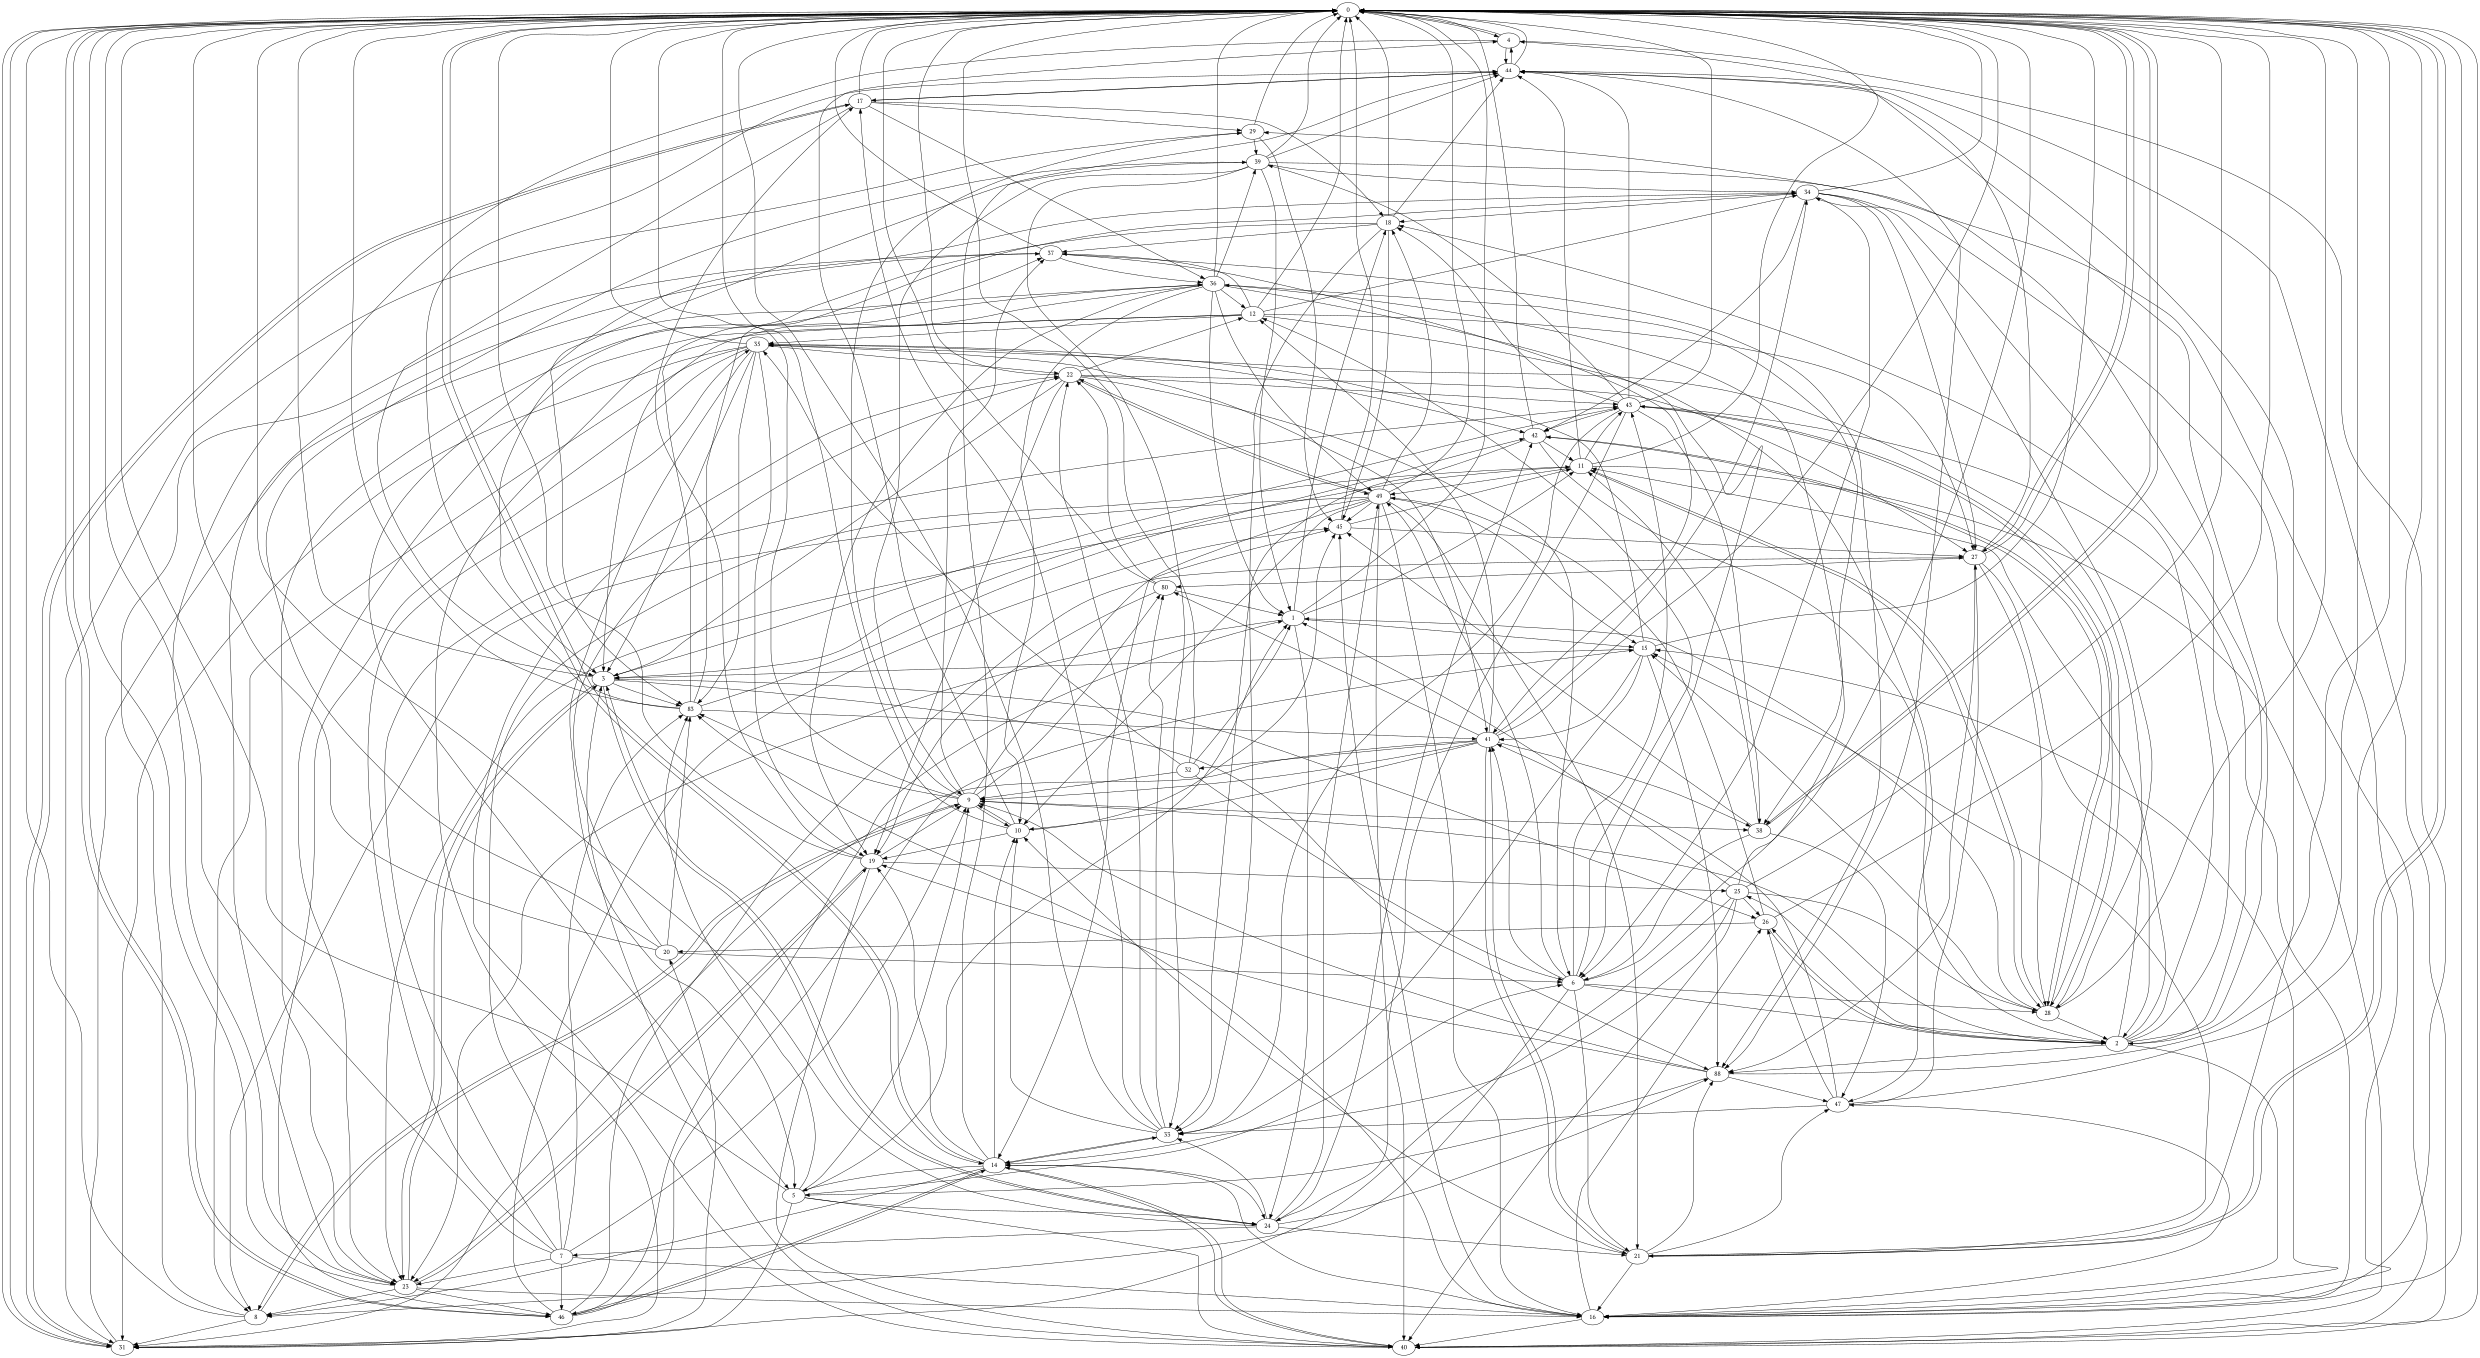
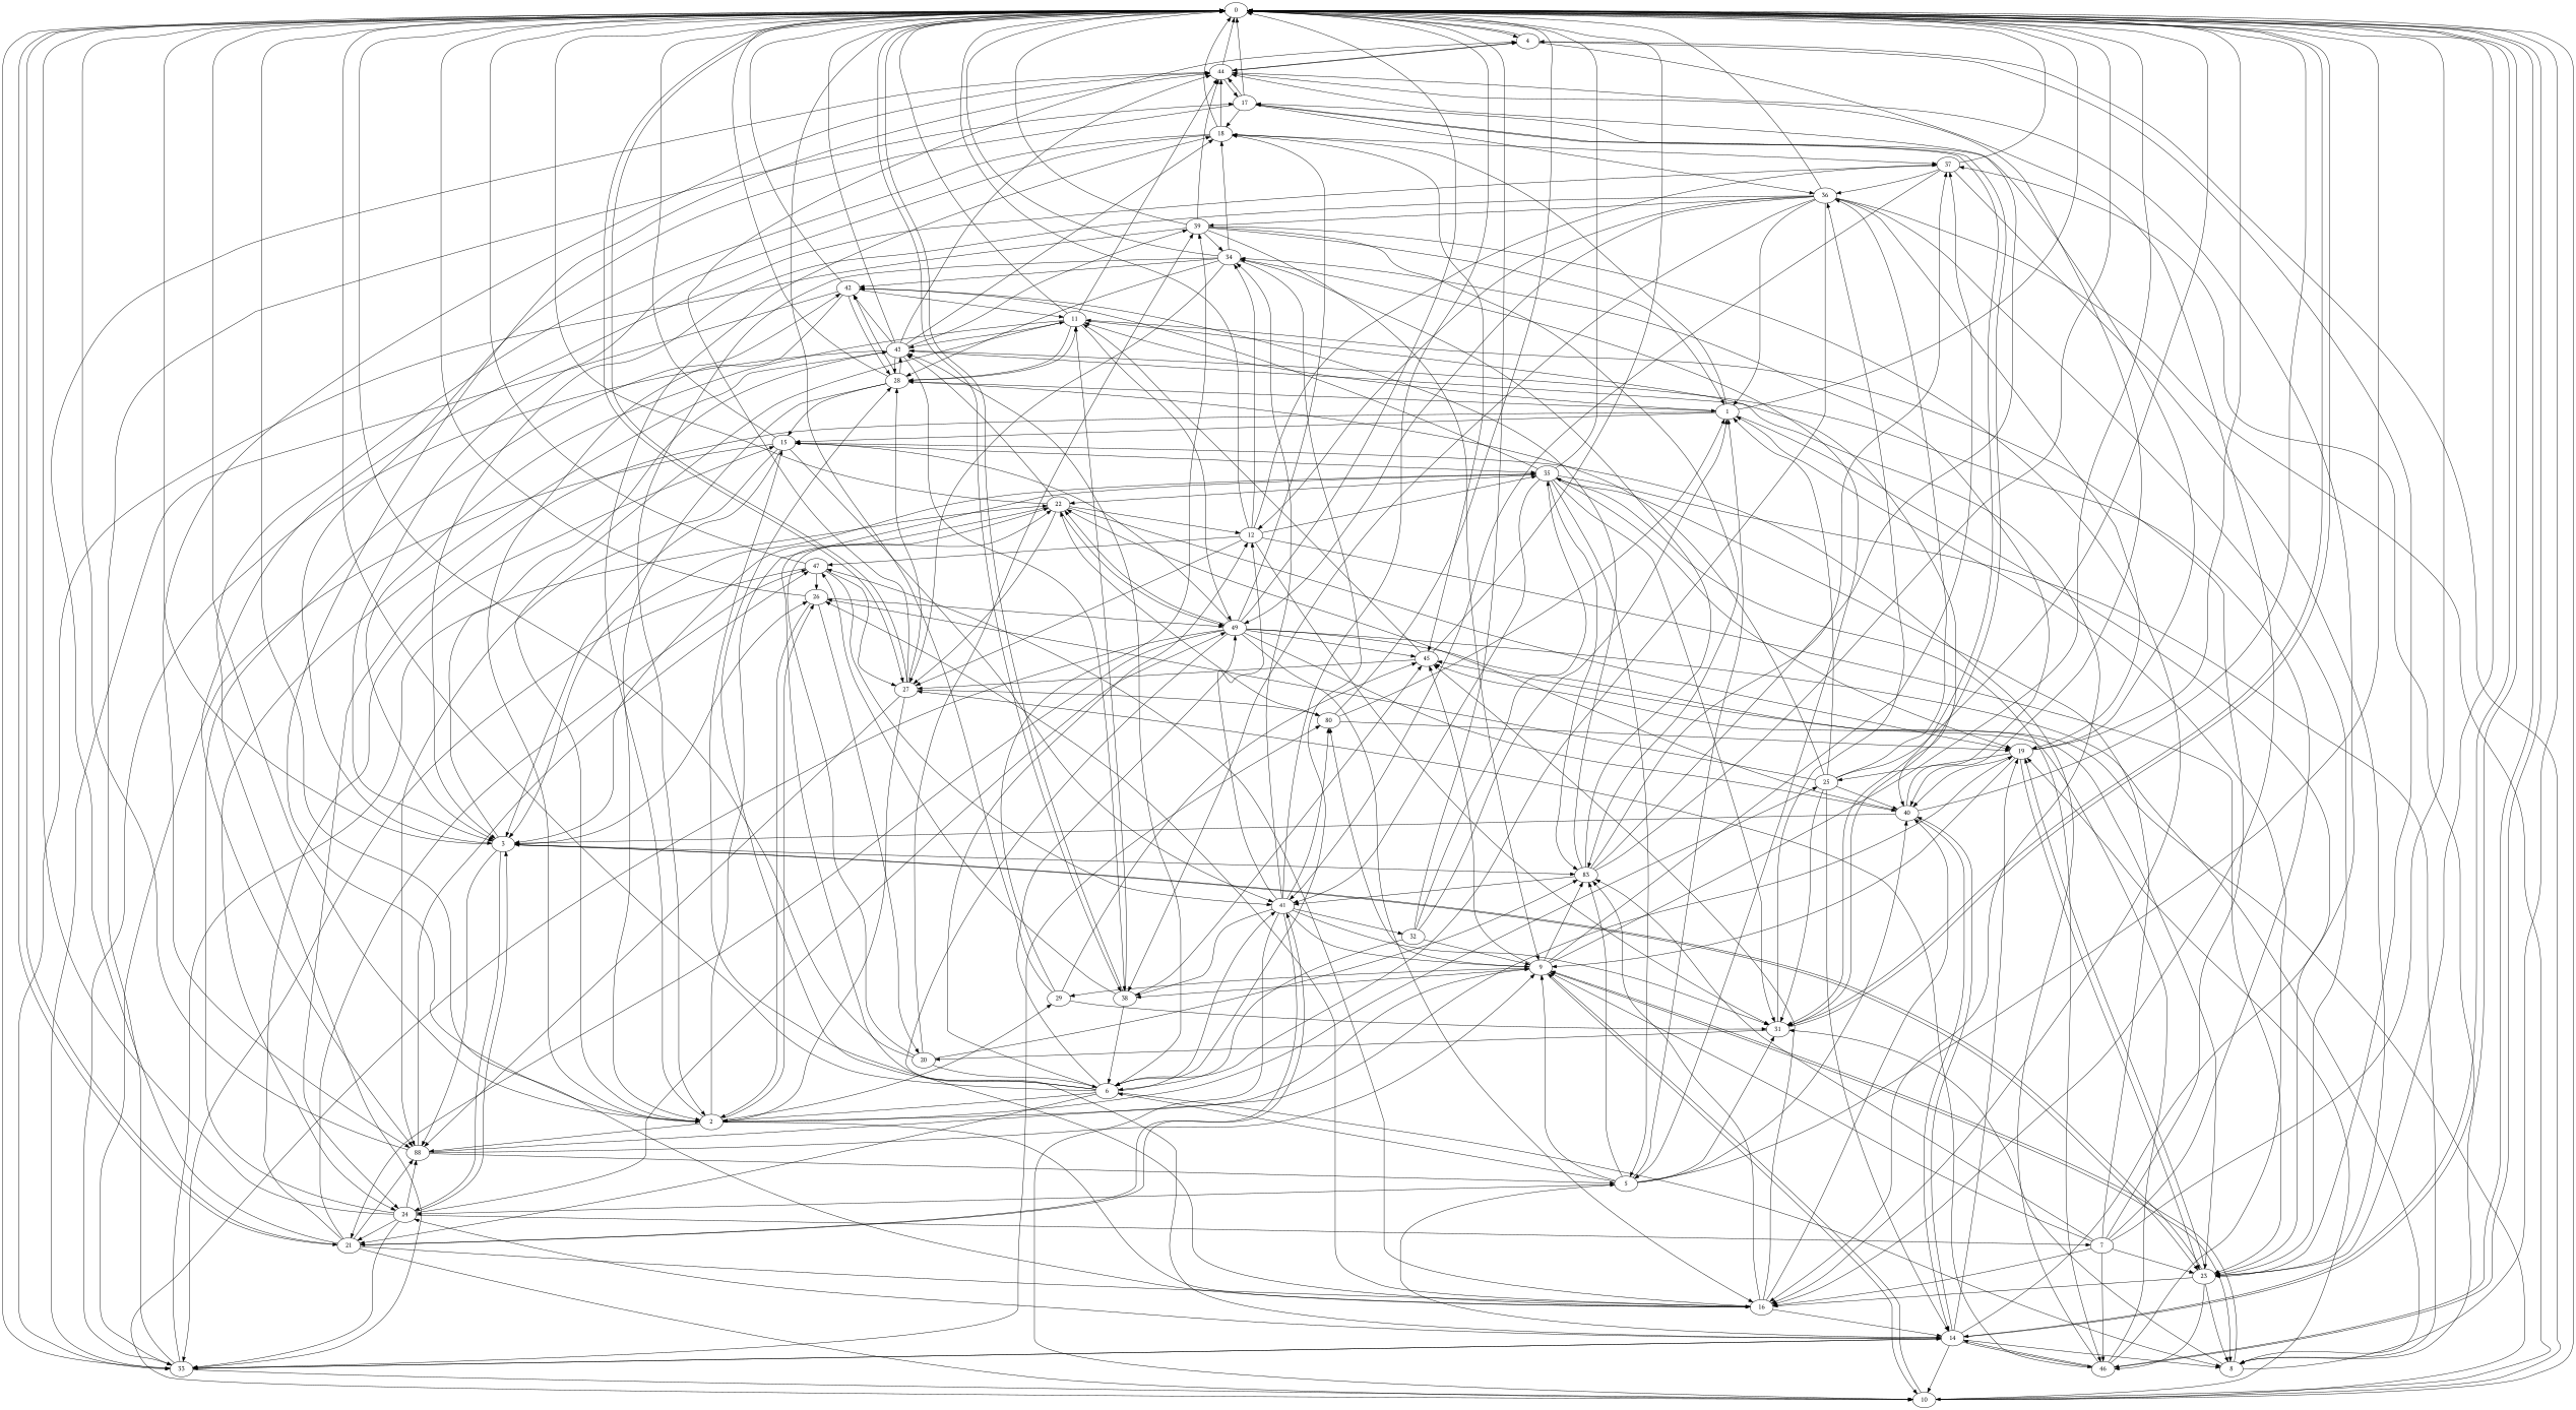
  strict digraph {
    fontname="PT Serif"
    node [component_delay=3 fontname="PT Serif"]
    edge [fontname="PT Serif" wire_delay=1]
    0
    4
    14
    21
    27
    31
    38
    46
    23
    16
    44
    24
    5
    40
    8
    10
    19
    33
    15
    n20 [label=88]
    41
    47
    2
    28
    n25 [label=80]
    17
    36
    20
    11
    6
    45
    1
    3
    26
    n35 [label=83]
    49
    7
    42
    9
    22
    34
    37
    25
    35
    12
    32
    18
    29
    43
    39
    0 -> 4
    0 -> 14
    0 -> 21
    0 -> 27
    0 -> 31
    0 -> 38
    0 -> 46
    4 -> 0
    4 -> 23
    4 -> 16
    4 -> 44
    14 -> 0
    14 -> 46
    14 -> 44
    14 -> 24
    14 -> 5
    14 -> 40
    14 -> 8
    14 -> 10
    14 -> 19
    14 -> 33
    21 -> 0
    21 -> 16
    21 -> 44
    21 -> 10
    21 -> 15
    21 -> n20
    21 -> 41
    21 -> 47
    27 -> 0
    27 -> 4
    27 -> n20
    27 -> 2
    27 -> 28
    27 -> n25
    31 -> 0
    31 -> 17
    31 -> 36
    31 -> 20
    38 -> 0
    38 -> 47
    38 -> 11
    38 -> 6
    38 -> 45
    46 -> 0
    46 -> 14
    46 -> 27
    46 -> 15
    46 -> 45
    46 -> 1
    23 -> 0
    23 -> 46
    23 -> 16
    23 -> 8
    23 -> 19
    23 -> 3
    16 -> 0
    16 -> 14
    16 -> 40
    16 -> 15
    16 -> 47
    16 -> 45
    16 -> 26
    16 -> n35
    44 -> 0
    44 -> 4
    44 -> 40
    44 -> n20
    44 -> 17
    24 -> 0
    24 -> 21
    24 -> 33
    24 -> n20
    24 -> 3
    24 -> 49
    24 -> 7
    24 -> 42
    5 -> 0
    5 -> 31
    5 -> 24
    5 -> 40
    5 -> 6
    5 -> 1
    5 -> n35
    5 -> 9
    40 -> 0
    40 -> 14
    40 -> 3
    40 -> 22
    40 -> 34
    8 -> 0
    8 -> 31
    8 -> 9
    8 -> 37
    10 -> 0
    10 -> 4
    10 -> 19
    10 -> 45
    10 -> 9
    19 -> 0
    19 -> 23
    19 -> 40
    19 -> 17
    19 -> 9
    19 -> 25
    33 -> 0
    33 -> 14
    33 -> 10
    33 -> n25
    33 -> 17
    33 -> 22
    15 -> 0
    15 -> 33
    15 -> n20
    15 -> 41
    15 -> 3
    15 -> 35
    n20 -> 0
    n20 -> 5
    n20 -> 19
    n20 -> 47
    n20 -> 9
    41 -> 0
    41 -> 21
    41 -> 31
    41 -> 38
    41 -> 10
    41 -> n25
    41 -> 9
    41 -> 34
    41 -> 12
    41 -> 32
    47 -> 0
    47 -> 27
    47 -> 33
    47 -> 41
    47 -> 26
    2 -> 0
    2 -> 16
    2 -> 44
    2 -> n20
    2 -> 11
    2 -> 26
    2 -> 9
    2 -> 25
    2 -> 35
    2 -> 18
    2 -> 29
    28 -> 0
    28 -> 15
    28 -> 2
    28 -> 11
    28 -> 1
    28 -> 42
    28 -> 43
    n25 -> 0
    n25 -> 19
    n25 -> 1
    n25 -> 22
    17 -> 0
    17 -> 31
    17 -> 44
    17 -> 36
    17 -> 3
    17 -> 18
-   17 -> 29
    36 -> 0
    36 -> 38
    36 -> 23
    36 -> 10
    36 -> 19
    36 -> 6
    36 -> 1
    36 -> 3
    36 -> 49
    36 -> 12
    36 -> 39
    20 -> 0
    20 -> 6
    20 -> n35
    20 -> 22
    20 -> 39
    11 -> 0
    11 -> 44
    11 -> 40
    11 -> 28
    11 -> 3
    11 -> 49
    11 -> 43
    6 -> 0
    6 -> 21
    6 -> 8
    6 -> 41
    6 -> 2
    6 -> 28
    6 -> 49
-   22 -> 6
+   6 -> 22
    6 -> 12
    6 -> 43
    45 -> 0
    45 -> 27
    45 -> 11
    1 -> 0
    1 -> 23
    1 -> 24
    1 -> 15
    1 -> 11
    1 -> 18
    3 -> 0
    3 -> 23
    3 -> 24
    3 -> n20
    3 -> 26
    3 -> n35
    3 -> 43
    26 -> 0
    26 -> 2
    26 -> 20
    26 -> 49
    n35 -> 0
    n35 -> 44
    n35 -> 41
    n35 -> 42
    n35 -> 34
    n35 -> 37
    49 -> 0
    49 -> 14
    49 -> 21
    49 -> 23
    49 -> 16
    49 -> 40
    49 -> 8
    49 -> 10
    49 -> 15
    49 -> 45
    49 -> 22
    49 -> 18
    7 -> 0
    7 -> 46
    7 -> 23
    7 -> 16
    7 -> 11
    7 -> n35
    7 -> 9
    7 -> 35
    7 -> 43
    42 -> 0
    42 -> 33
    42 -> 2
    42 -> 28
    42 -> 11
    9 -> 0
    9 -> 38
    9 -> 8
    9 -> 10
    9 -> n25
    9 -> 45
    9 -> n35
    9 -> 37
    9 -> 29
    22 -> 0
    22 -> 27
    22 -> 19
    22 -> 3
    22 -> 49
    22 -> 12
    22 -> 43
    34 -> 0
    34 -> 27
    34 -> 5
    34 -> 2
    34 -> 28
    34 -> 6
    34 -> 42
    34 -> 18
    37 -> 0
    37 -> 23
    37 -> n20
    37 -> 41
    37 -> 36
    25 -> 0
    25 -> 14
    25 -> 31
    25 -> 40
    25 -> 28
    25 -> 36
    25 -> 1
    25 -> 26
    35 -> 0
    35 -> 31
    35 -> 46
    35 -> 5
    35 -> 8
    35 -> 19
    35 -> 41
    35 -> 3
    35 -> n35
    35 -> 42
    35 -> 22
    12 -> 0
    12 -> 27
    12 -> 31
    12 -> 23
    12 -> 47
    12 -> 34
    12 -> 37
    12 -> 35
    32 -> 0
    32 -> 6
    32 -> 1
    32 -> 9
    32 -> 35
    18 -> 0
    18 -> 44
    18 -> 33
    18 -> 45
    18 -> 3
    18 -> 37
    29 -> 0
    29 -> 31
    29 -> 45
    29 -> 39
    43 -> 0
    43 -> 38
    43 -> 16
    43 -> 44
    43 -> 24
    43 -> 33
    43 -> 28
    43 -> 42
    43 -> 18
    43 -> 39
    39 -> 0
    39 -> 16
    39 -> 44
    39 -> 33
    39 -> 1
    39 -> n35
    39 -> 9
    39 -> 34
  }
